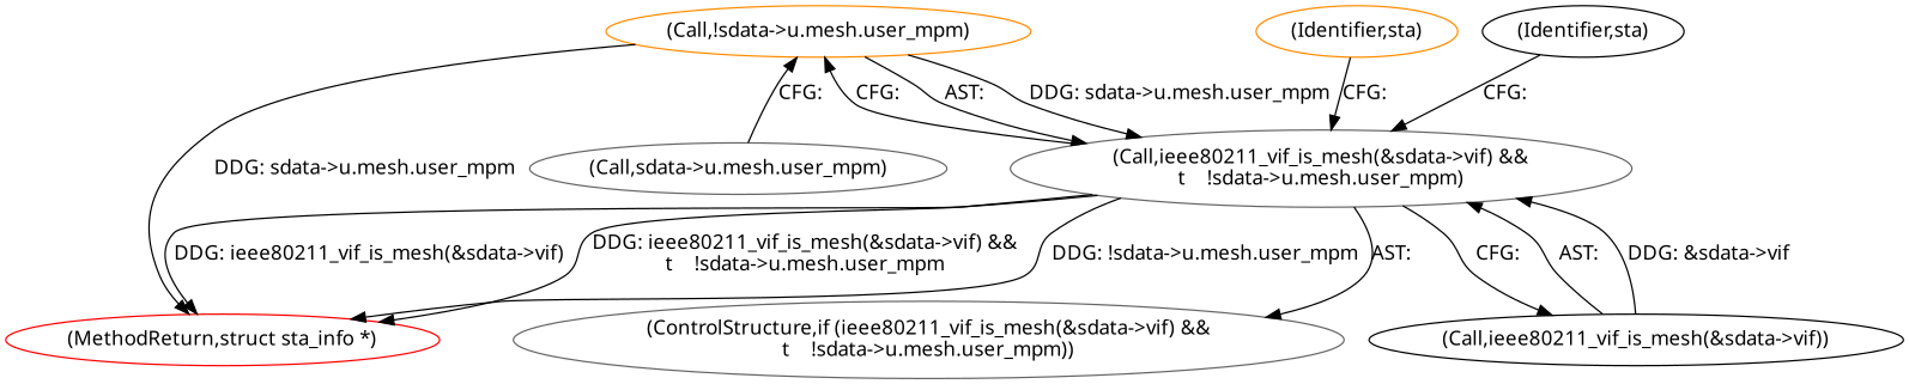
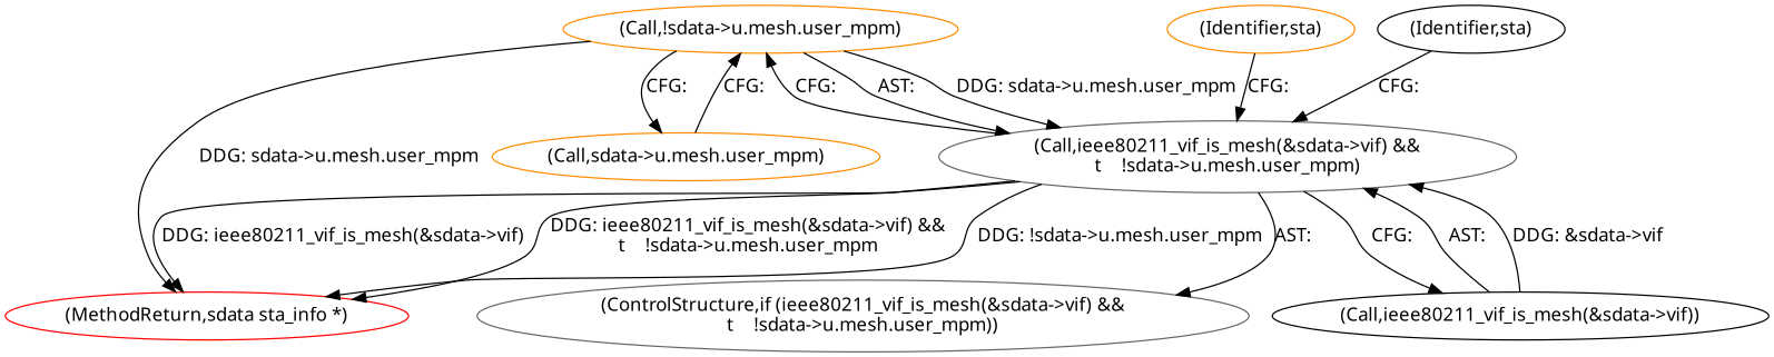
  digraph {
    fontname="Noto Sans"
    node [color=gray40 fontname="Noto Sans"]
    edge [fontname="Noto Sans"]
    n1 [color=darkorange label="(Call,!sdata->u.mesh.user_mpm)"]
    n2 [label="(Call,ieee80211_vif_is_mesh(&sdata->vif) &&\n\t    !sdata->u.mesh.user_mpm)"]
-   n3 [color=red label="(MethodReturn,struct sta_info *)"]
-   n4 [label="(Call,sdata->u.mesh.user_mpm)"]
+   n3 [color=red label="(MethodReturn,sdata sta_info *)"]
+   n4 [color=darkorange label="(Call,sdata->u.mesh.user_mpm)"]
    n5 [label="(ControlStructure,if (ieee80211_vif_is_mesh(&sdata->vif) &&\n\t    !sdata->u.mesh.user_mpm))"]
    n6 [color=black label="(Call,ieee80211_vif_is_mesh(&sdata->vif))"]
    n7 [color=darkorange label="(Identifier,sta)"]
    n8 [color=black label="(Identifier,sta)"]
    n1 -> n2 [label="AST: "]
    n1 -> n2 [label="DDG: sdata->u.mesh.user_mpm"]
    n1 -> n3 [label="DDG: sdata->u.mesh.user_mpm"]
+   n1 -> n4 [label="CFG: "]
    n2 -> n1 [label="CFG: "]
    n2 -> n3 [label="DDG: !sdata->u.mesh.user_mpm"]
    n2 -> n3 [label="DDG: ieee80211_vif_is_mesh(&sdata->vif)"]
    n2 -> n3 [label="DDG: ieee80211_vif_is_mesh(&sdata->vif) &&\n\t    !sdata->u.mesh.user_mpm"]
    n2 -> n5 [label="AST: "]
    n2 -> n6 [label="CFG: "]
    n4 -> n1 [label="CFG: "]
    n6 -> n2 [label="AST: "]
    n6 -> n2 [label="DDG: &sdata->vif"]
    n7 -> n2 [label="CFG: "]
    n8 -> n2 [label="CFG: "]
  }
